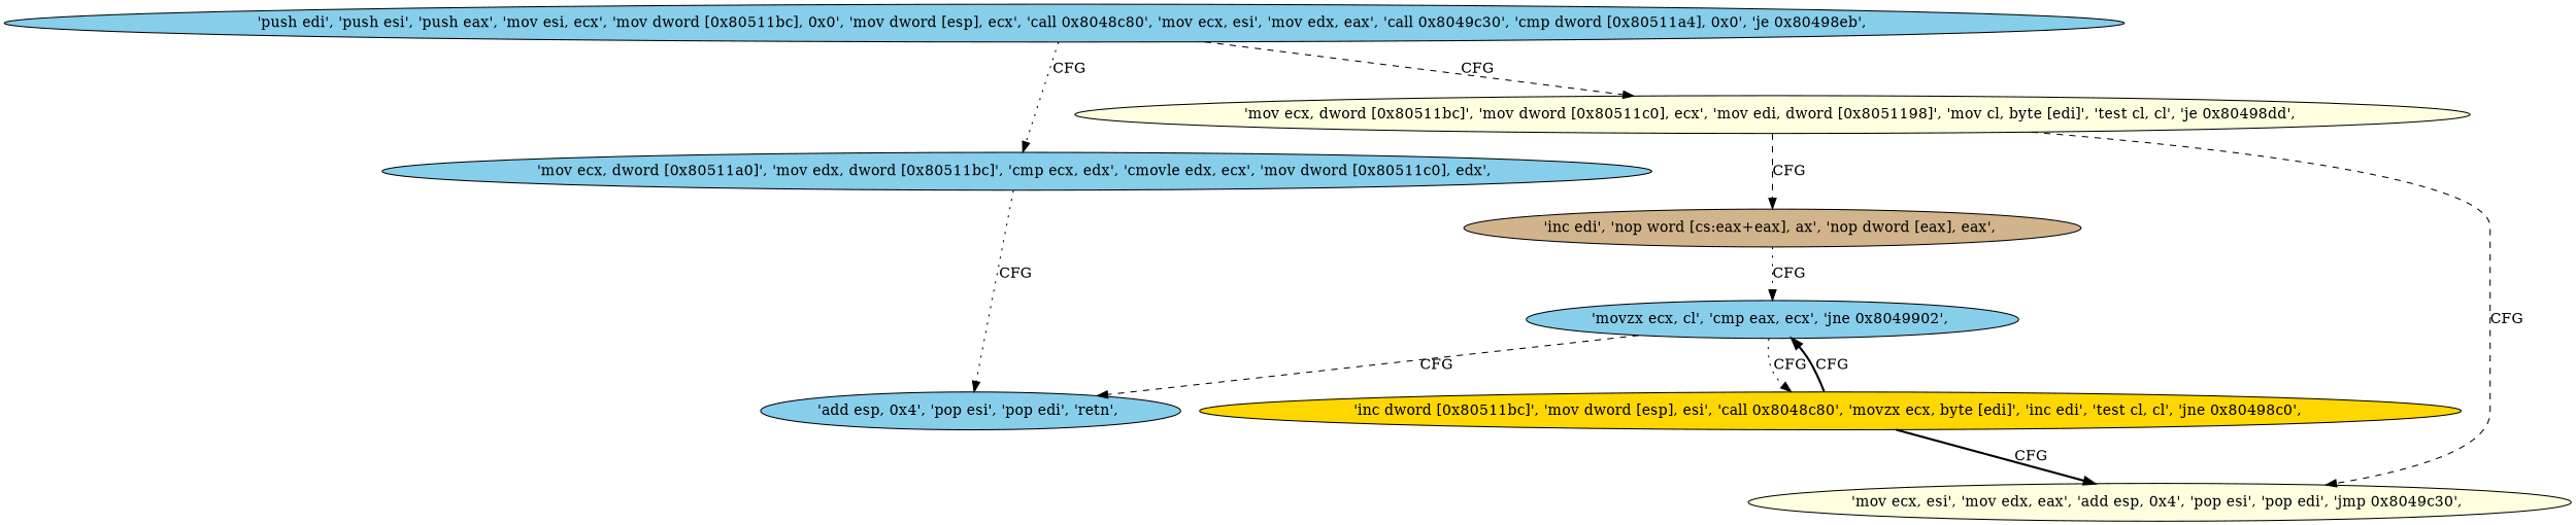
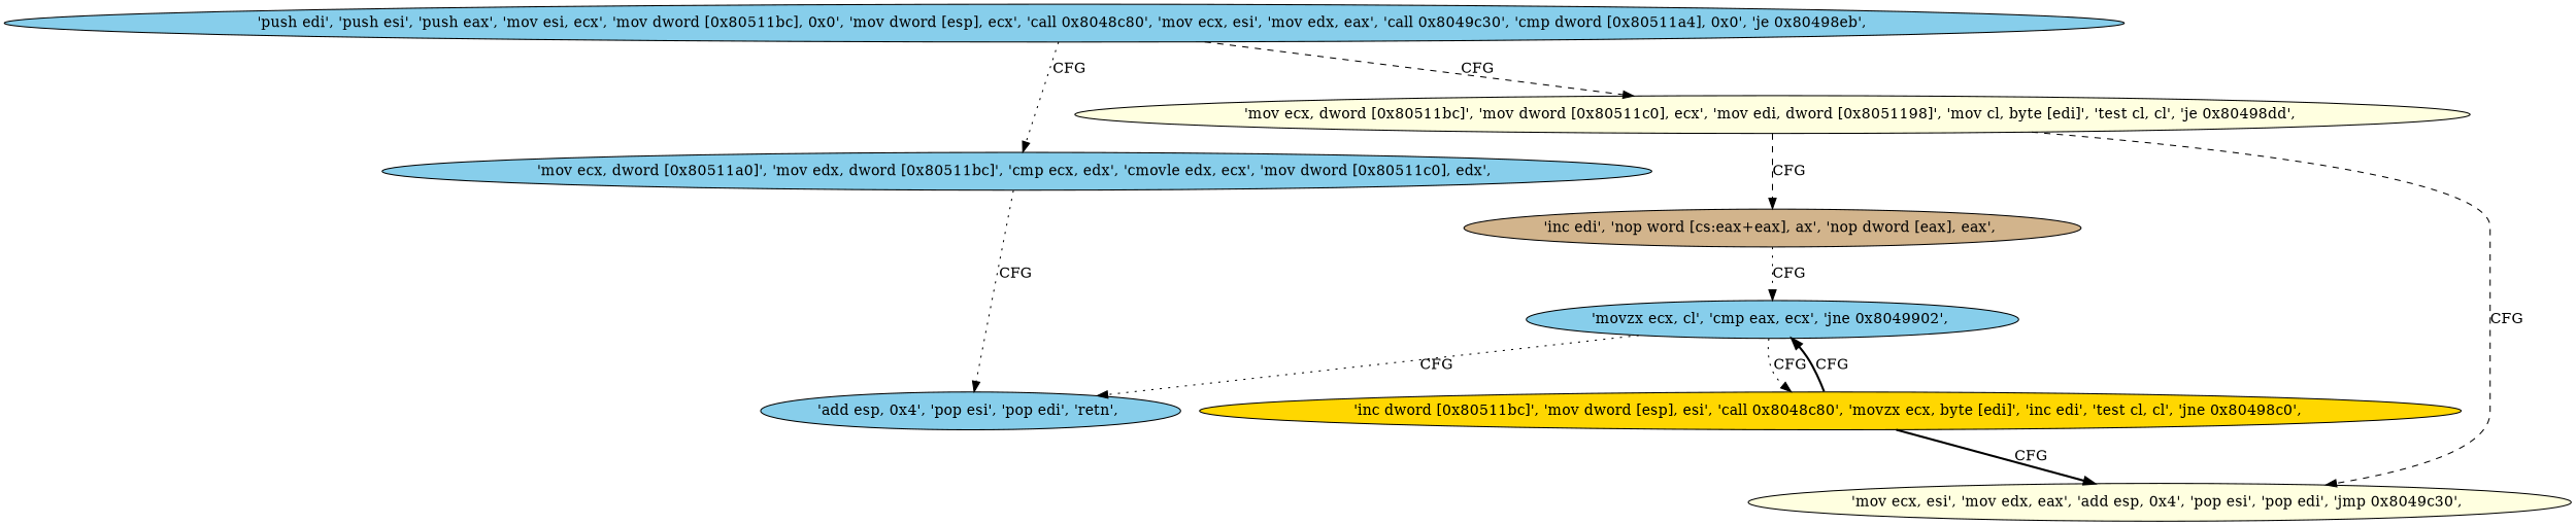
  digraph {
    node [style=filled fillcolor=skyblue]
    edge [style=dotted]
    n1 [label="'push edi', 'push esi', 'push eax', 'mov esi, ecx', 'mov dword [0x80511bc], 0x0', 'mov dword [esp], ecx', 'call 0x8048c80', 'mov ecx, esi', 'mov edx, eax', 'call 0x8049c30', 'cmp dword [0x80511a4], 0x0', 'je 0x80498eb', "]
    n2 [label="'mov ecx, dword [0x80511a0]', 'mov edx, dword [0x80511bc]', 'cmp ecx, edx', 'cmovle edx, ecx', 'mov dword [0x80511c0], edx', "]
    n3 [label="'mov ecx, dword [0x80511bc]', 'mov dword [0x80511c0], ecx', 'mov edi, dword [0x8051198]', 'mov cl, byte [edi]', 'test cl, cl', 'je 0x80498dd', " fillcolor=lightyellow]
    n4 [label="'add esp, 0x4', 'pop esi', 'pop edi', 'retn', "]
    n5 [label="'mov ecx, esi', 'mov edx, eax', 'add esp, 0x4', 'pop esi', 'pop edi', 'jmp 0x8049c30', " fillcolor=lightyellow]
    n6 [label="'inc edi', 'nop word [cs:eax+eax], ax', 'nop dword [eax], eax', " fillcolor=tan]
    n7 [label="'movzx ecx, cl', 'cmp eax, ecx', 'jne 0x8049902', "]
    n8 [label="'inc dword [0x80511bc]', 'mov dword [esp], esi', 'call 0x8048c80', 'movzx ecx, byte [edi]', 'inc edi', 'test cl, cl', 'jne 0x80498c0', " fillcolor=gold]
    n1 -> n2 [label=CFG]
    n1 -> n3 [label=CFG style=dashed]
    n2 -> n4 [label=CFG]
    n3 -> n5 [label=CFG style=dashed]
    n3 -> n6 [label=CFG style=dashed]
    n6 -> n7 [label=CFG]
-   n7 -> n4 [label=CFG style=dashed]
+   n7 -> n4 [label=CFG]
    n7 -> n8 [label=CFG]
    n8 -> n5 [label=CFG style=bold]
    n8 -> n7 [label=CFG style=bold]
  }
